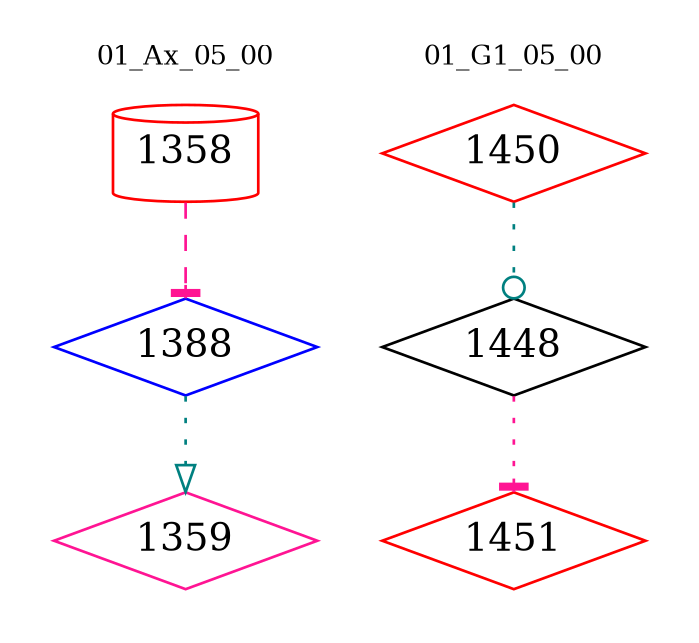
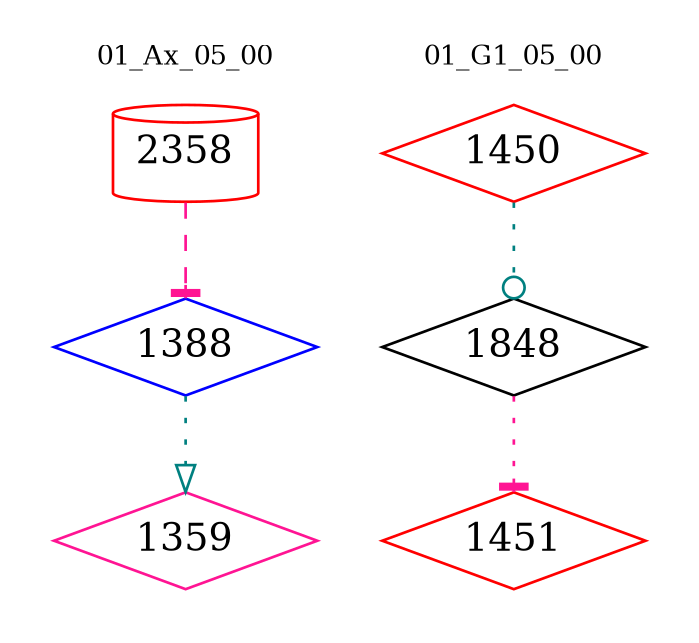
  digraph {
    fontname="DejaVu Serif"
    node [color=red fontname="DejaVu Serif" shape=diamond]
    edge [arrowhead=tee color=deeppink fontname="DejaVu Serif" style=dotted]
-   n1 [label=1358 shape=cylinder]
+   n1 [label=2358 shape=cylinder]
    n2 [color=blue label=1388]
    n3 [color=deeppink label=1359]
    n4 [label=1450]
-   n5 [color=black label=1448]
+   n5 [color=black label=1848]
    n6 [label=1451]
    subgraph cluster_1 {
      color=white
      fontsize=10
      label="01_Ax_05_00"
      n1
      n2
      n3
    }
    subgraph cluster_2 {
      color=white
      fontsize=10
      label="01_G1_05_00"
      n4
      n5
      n6
    }
    n1 -> n2 [style=dashed]
    n2 -> n3 [arrowhead=onormal color=teal]
    n4 -> n5 [arrowhead=odot color=teal]
    n5 -> n6
  }
